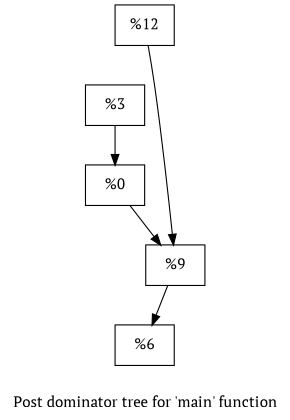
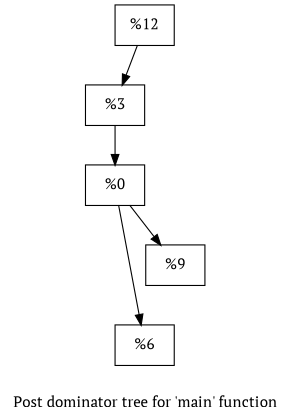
  digraph {
    fontname="PT Serif"
    label="Post dominator tree for 'main' function"
    node [fontname="PT Serif" shape=record]
    edge [fontname="PT Serif"]
    n1 [label="{%12 }"]
    n2 [label="{%3 }"]
    n3 [label="{%0 }"]
    n4 [label="{%9 }"]
    n5 [label="{%6 }"]
-   n1 -> n4
+   n1 -> n2
    n2 -> n3
    n3 -> n4
-   n4 -> n5
+   n3 -> n5
  }
